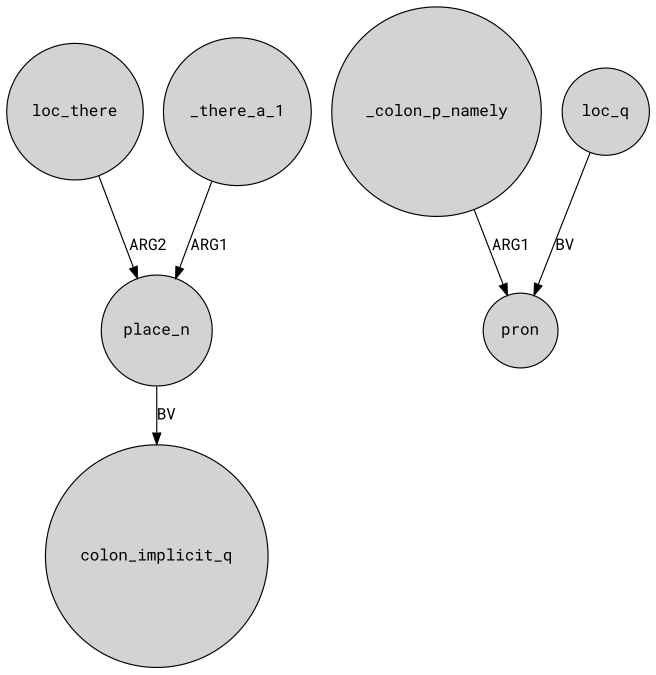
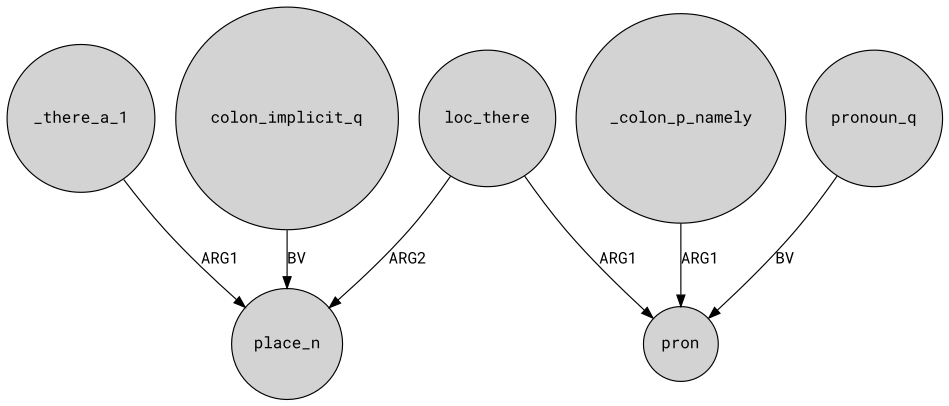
  digraph {
    fontname="Roboto Mono"
    node [fontname="Roboto Mono" shape=circle style=filled]
    edge [fontname="Roboto Mono"]
    n1 [label=loc_there]
    place_n
    pron
    n4 [label=colon_implicit_q]
    _colon_p_namely
    _there_a_1
-   pronoun_q [label=loc_q]
+   pronoun_q
    n1 -> place_n [label=ARG2]
-   place_n -> n4 [label=BV]
+   n1 -> pron [label=ARG1]
+   n4 -> place_n [label=BV]
    _colon_p_namely -> pron [label=ARG1]
    _there_a_1 -> place_n [label=ARG1]
    pronoun_q -> pron [label=BV]
  }
